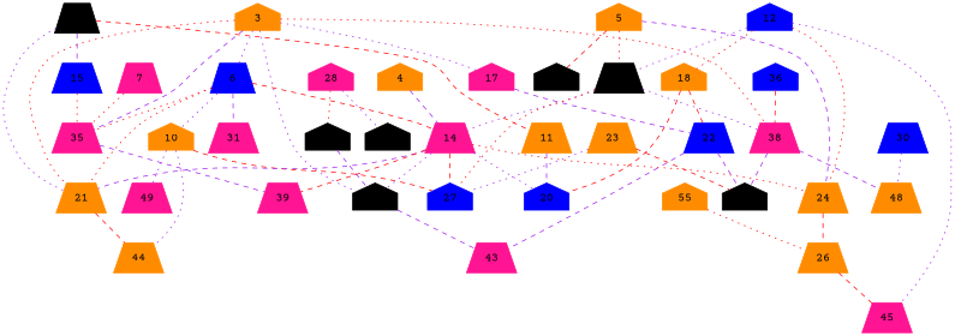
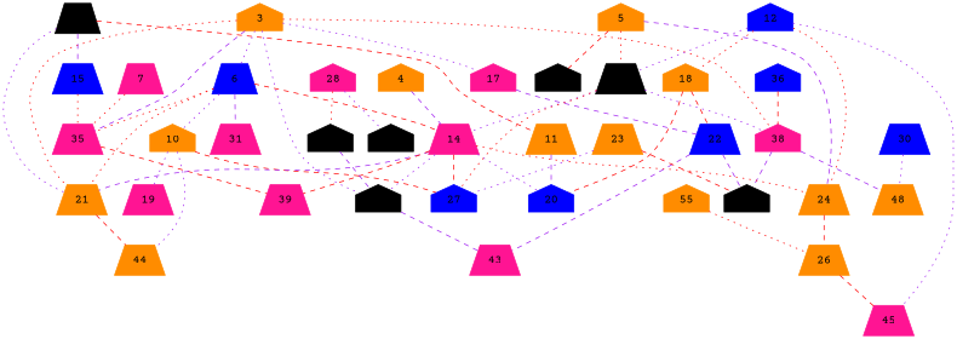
  graph {
    fontname="Courier Prime"
    node [color=darkorange fontname="Courier Prime" shape=trapezium style=filled]
    edge [color=purple fontname="Courier Prime" style=dotted weight=1.0]
    3 [shape=house]
    6 [color=blue]
    17 [color=deeppink shape=house]
    21
    33 [color=black shape=house]
    35 [color=deeppink]
-   38 [color=deeppink]
+   38 [color=deeppink shape=house]
    10 [shape=house]
    14 [color=deeppink]
    31 [color=deeppink]
    22 [color=blue]
    44
    43 [color=deeppink]
    39 [color=deeppink]
    41 [color=black shape=house]
    48
    4 [shape=house]
    5 [shape=house]
    13 [color=black]
    34 [color=black shape=house]
    24
    27 [color=blue shape=house]
    45 [color=deeppink]
    26
-   19 [color=deeppink label=49]
+   19 [color=deeppink]
    20 [color=blue shape=house]
    7 [color=deeppink]
    9 [color=black]
    11
    15 [color=blue]
    12 [color=blue shape=house]
    18 [shape=house]
    23
    n34 [label=55 shape=house]
    28 [color=deeppink shape=house]
    29 [color=black shape=house]
    50 [color=black shape=house]
    30 [color=blue]
    36 [color=blue shape=house]
    3 -- 6
    3 -- 17 [weight=2.0]
    3 -- 21 [color=red]
    3 -- 33
    3 -- 35 [style=dashed weight=2.0]
    3 -- 38 [color=red]
    6 -- 21 [color=red]
    6 -- 35 [color=red]
    6 -- 10
    6 -- 14 [color=red style=dashed]
    6 -- 31 [style=dashed]
    17 -- 22 [style=dashed]
    21 -- 44 [color=red style=dashed]
    33 -- 43 [style=dashed]
-   35 -- 39 [style=dashed]
+   35 -- 39 [color=red style=dashed]
    38 -- 41 [style=dashed]
    38 -- 48 [style=dashed]
    10 -- 44
    10 -- 27 [color=red style=dashed]
    10 -- 19
    14 -- 21 [style=dashed]
    14 -- 33
    14 -- 39 [color=red style=dashed]
    14 -- 24 [color=red]
    14 -- 27 [color=red style=dashed weight=2.0]
    14 -- 20
    22 -- 43 [style=dashed]
    22 -- 41 [style=dashed]
    4 -- 14 [style=dashed]
    5 -- 13 [color=red]
    5 -- 34 [color=red style=dashed]
    5 -- 24 [style=dashed]
    13 -- 38
    13 -- 14 [weight=2.0]
    13 -- 27 [color=red]
    24 -- 26 [color=red style=dashed]
    26 -- 45 [color=red style=dashed]
    7 -- 35 [color=red]
    9 -- 21
    9 -- 11 [color=red style=dashed]
    9 -- 15 [style=dashed]
    11 -- 20 [style=dashed]
    15 -- 35 [color=red]
    12 -- 13
    12 -- 24 [color=red]
    12 -- 45
    12 -- 18 [color=red]
    18 -- 22 [color=red style=dashed]
    18 -- 20 [color=red style=dashed]
    23 -- 41 [color=red style=dashed]
    23 -- 27
    n34 -- 26 [color=red]
    28 -- 29 [color=red]
    28 -- 50
    29 -- 33 [style=dashed]
    30 -- 48
    36 -- 38 [color=red style=dashed]
  }
